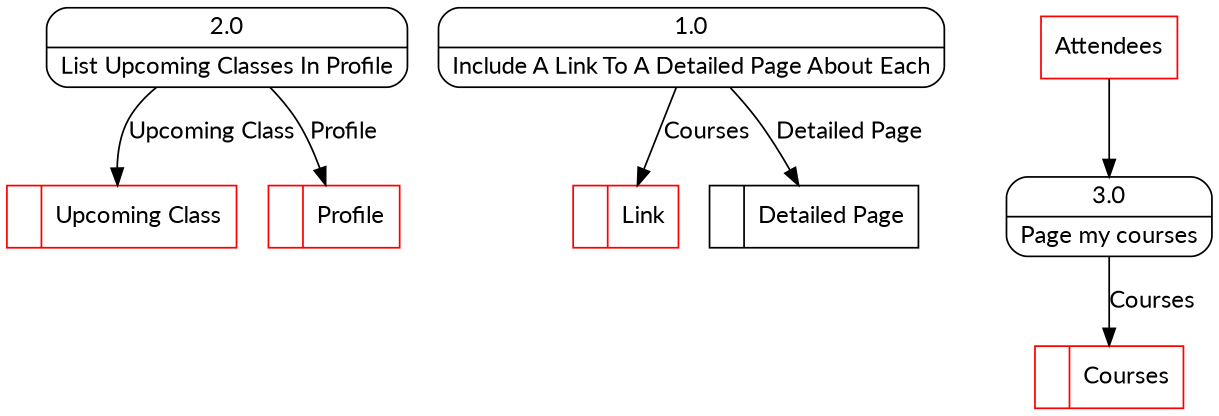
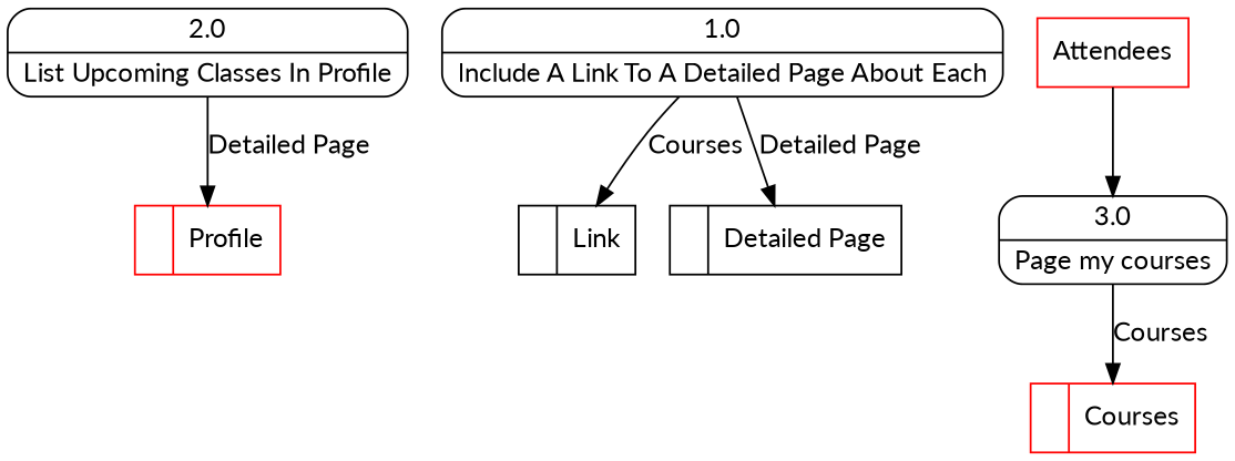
  digraph {
    fontname=Lato
    node [fontname=Lato shape=record]
    edge [fontname=Lato]
-   n1 [color=red label="<f0>  |<f1> Upcoming Class "]
    n2 [color=red label="<f0>  |<f1> Profile "]
-   n3 [label="<f0>  |<f1> Link " color=red]
+   n3 [label="<f0>  |<f1> Link "]
    n4 [label="<f0>  |<f1> Detailed Page "]
    n5 [label="{<f0> 2.0|<f1> List Upcoming Classes In Profile }" shape=Mrecord]
    n6 [label="{<f0> 1.0|<f1> Include A Link To A Detailed Page About Each }" shape=Mrecord]
    n7 [label="{<f0> 3.0|<f1> Page my courses }" shape=Mrecord]
    n8 [color=red label="<f0>  |<f1> Courses "]
    n9 [color=red label=Attendees shape=box]
-   n5 -> n1 [label="Upcoming Class"]
-   n5 -> n2 [label=Profile]
+   n5 -> n2 [label="Detailed Page"]
    n6 -> n3 [label=Courses]
    n6 -> n4 [label="Detailed Page"]
    n7 -> n8 [label=Courses]
    n9 -> n7
  }
